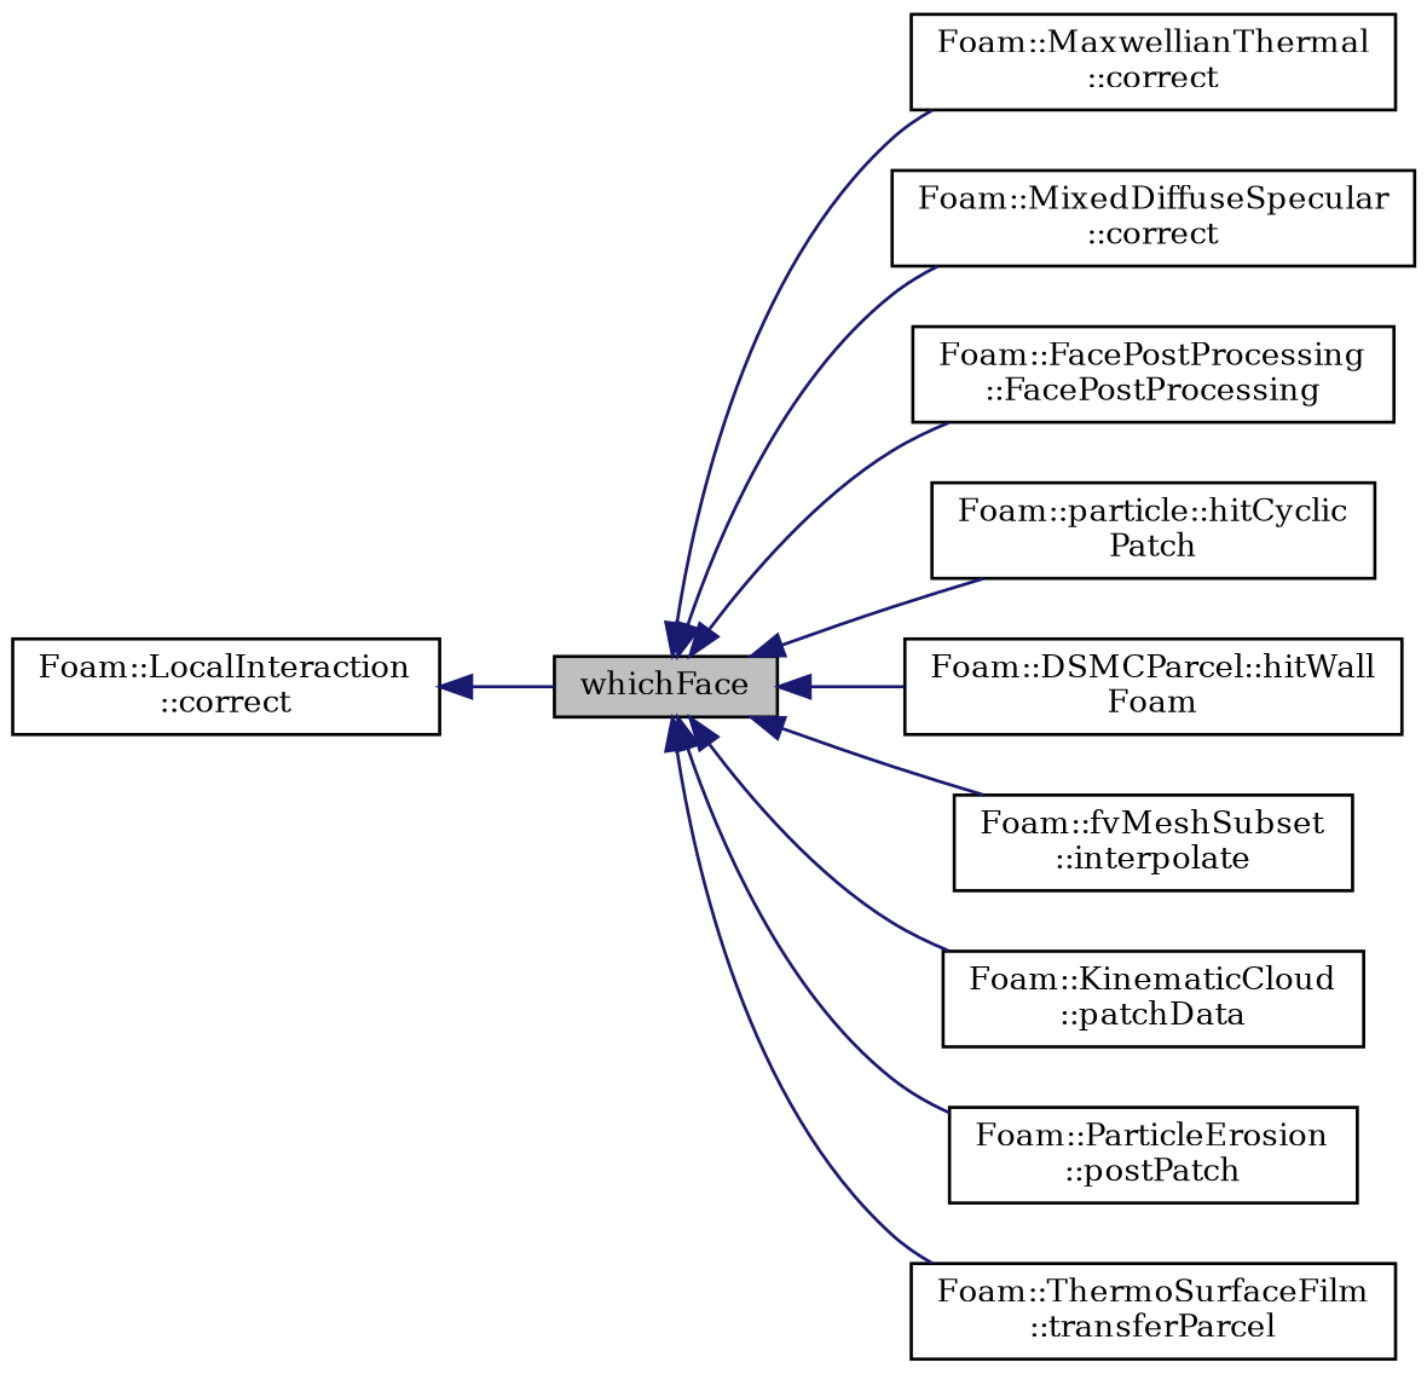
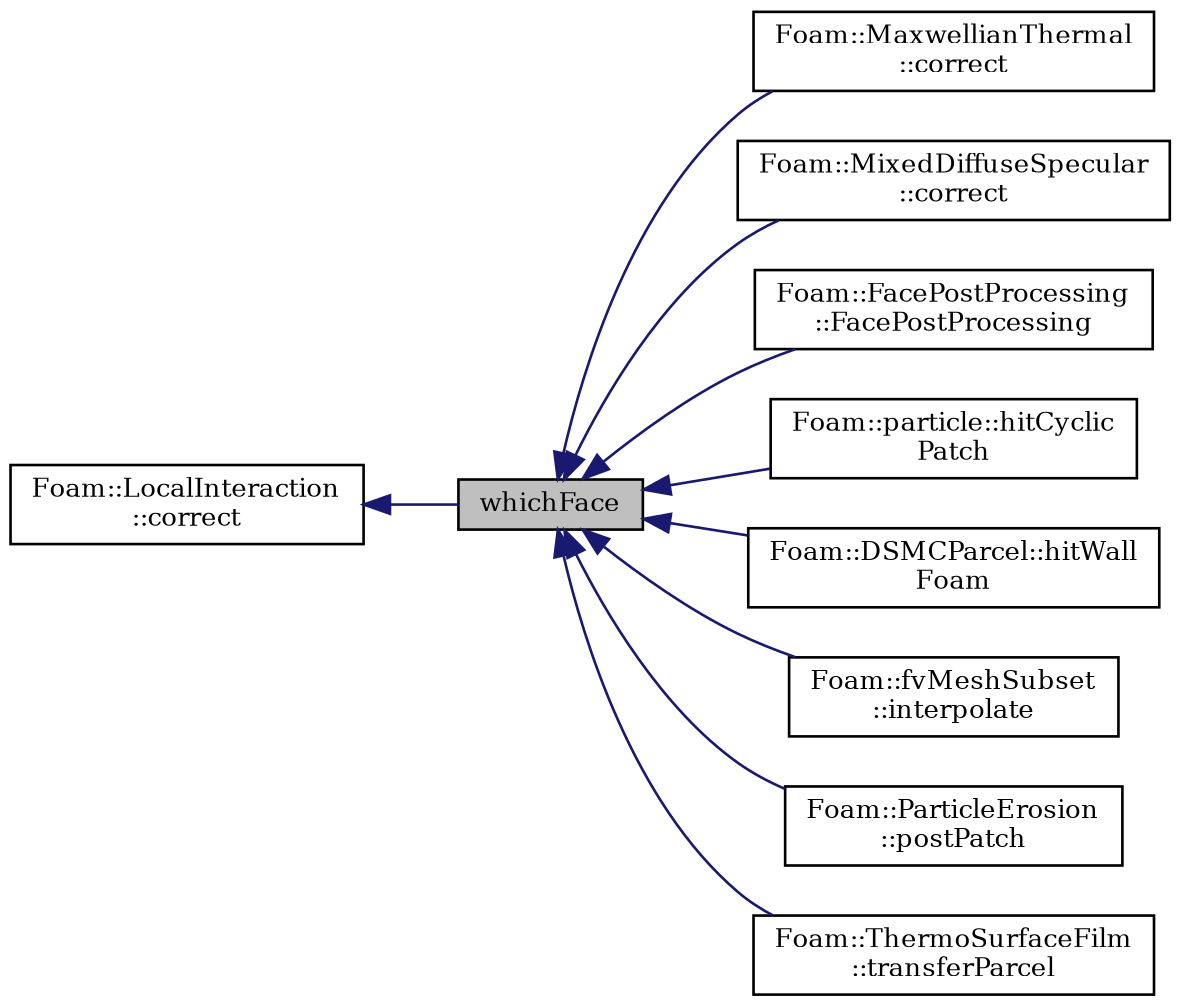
  digraph {
    fontname="DejaVu Serif"
    rankdir=LR
    node [color=black fontname="DejaVu Serif" fontsize=10 shape=record]
    edge [color=midnightblue dir=back fontname="DejaVu Serif" fontsize=10 labelfontname=FreeSans labelfontsize=10 style=solid]
    n1 [fillcolor=grey75 fontcolor=black height=0.2 label=whichFace style=filled width=0.4]
    n2 [height=0.2 label="Foam::MaxwellianThermal\l::correct" width=0.4]
    n3 [height=0.2 label="Foam::MixedDiffuseSpecular\l::correct" width=0.4]
    n4 [height=0.2 label="Foam::FacePostProcessing\l::FacePostProcessing" width=0.4]
    n5 [height=0.2 label="Foam::particle::hitCyclic\lPatch" width=0.4]
    n6 [height=0.2 label="Foam::DSMCParcel::hitWall\lFoam" width=0.4]
    n7 [height=0.2 label="Foam::fvMeshSubset\l::interpolate" width=0.4]
-   n8 [height=0.2 label="Foam::KinematicCloud\l::patchData" width=0.4]
    n9 [height=0.2 label="Foam::ParticleErosion\l::postPatch" width=0.4]
    n10 [height=0.2 label="Foam::ThermoSurfaceFilm\l::transferParcel" width=0.4]
    n11 [height=0.2 label="Foam::LocalInteraction\l::correct" width=0.4]
    n1 -> n2
    n1 -> n3
    n1 -> n4
    n1 -> n5
    n1 -> n6
    n1 -> n7
-   n1 -> n8
    n1 -> n9
    n1 -> n10
    n11 -> n1
  }
